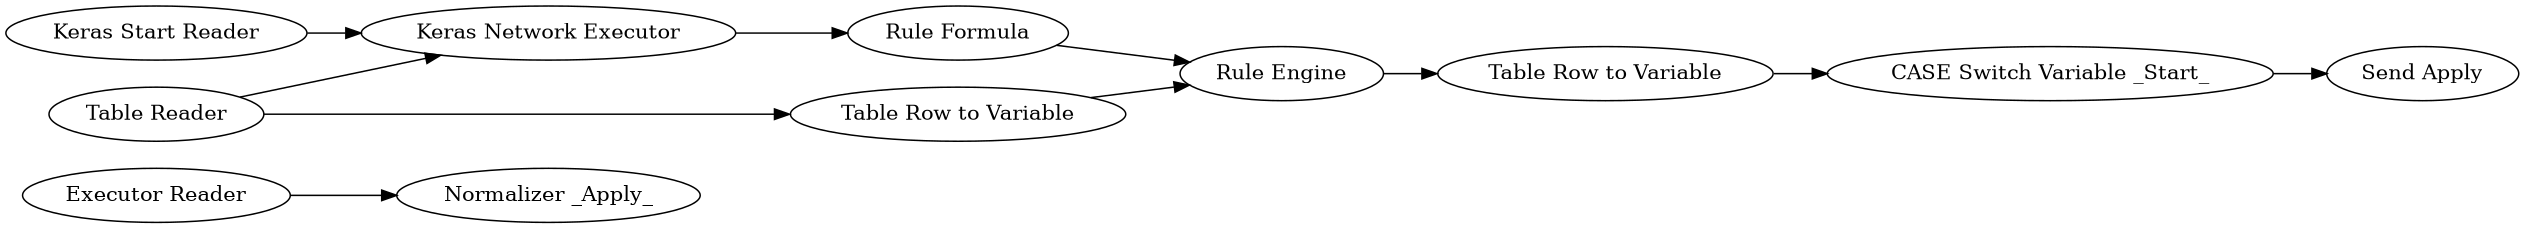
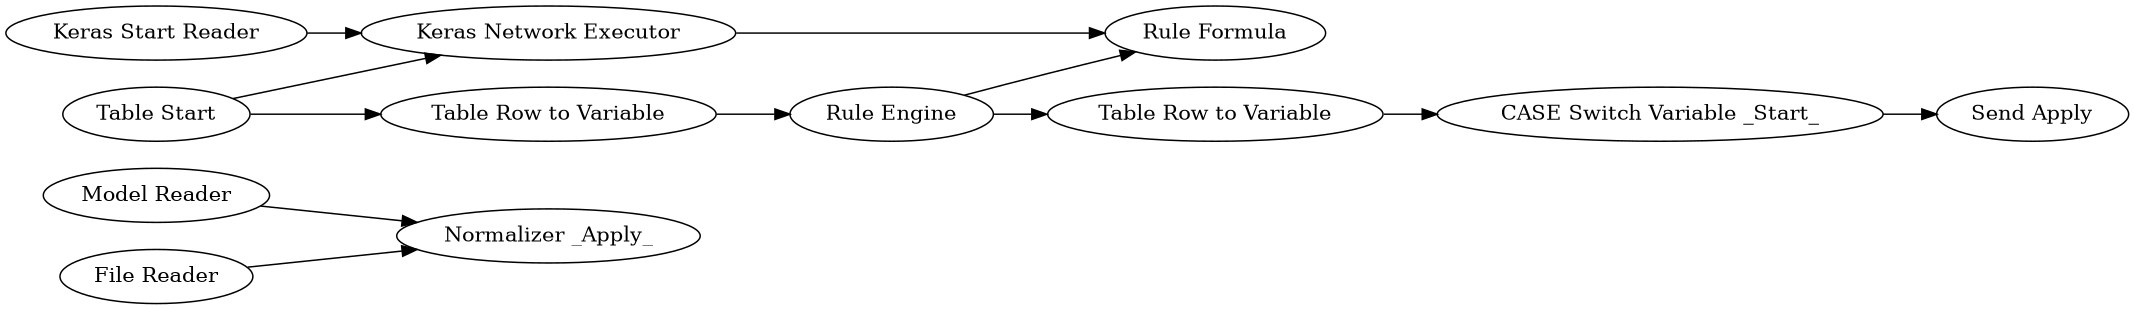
  digraph {
    rankdir=LR
    n1 [label="Normalizer _Apply_"]
    n2 [label="Keras Network Executor"]
    n3 [label="Rule Formula"]
    n4 [label="Rule Engine"]
-   n5 [label="Table Reader"]
+   n5 [label="Table Start"]
    n6 [label="Table Row to Variable"]
    n7 [label="Table Row to Variable"]
-   n8 [label="Executor Reader"]
+   n8 [label="Model Reader"]
    n9 [label="Keras Start Reader"]
    n10 [label="CASE Switch Variable _Start_"]
    n11 [label="Send Apply"]
+   n12 [label="File Reader"]
    n2 -> n3
-   n3 -> n4
+   n4 -> n3
    n4 -> n7
    n5 -> n2
    n5 -> n6
    n6 -> n4
    n7 -> n10
    n8 -> n1
    n9 -> n2
    n10 -> n11
+   n12 -> n1
  }
